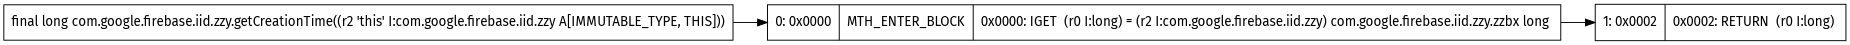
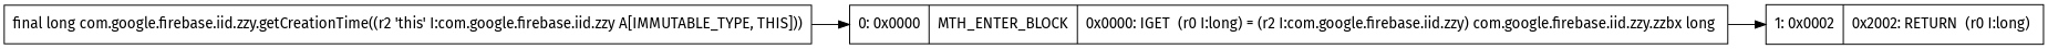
  digraph {
    rankdir=LR
    fontname="Fira Sans"
    node [shape=record fontname="Fira Sans"]
    edge [fontname="Fira Sans"]
    n1 [label="{0\:\ 0x0000|MTH_ENTER_BLOCK\l|0x0000: IGET  (r0 I:long) = (r2 I:com.google.firebase.iid.zzy) com.google.firebase.iid.zzy.zzbx long \l}"]
-   n2 [label="{1\:\ 0x0002|0x0002: RETURN  (r0 I:long) \l}"]
+   n2 [label="{1\:\ 0x0002|0x2002: RETURN  (r0 I:long) \l}"]
    n3 [label="{final long com.google.firebase.iid.zzy.getCreationTime((r2 'this' I:com.google.firebase.iid.zzy A[IMMUTABLE_TYPE, THIS])) }"]
    n1 -> n2
    n3 -> n1
  }
